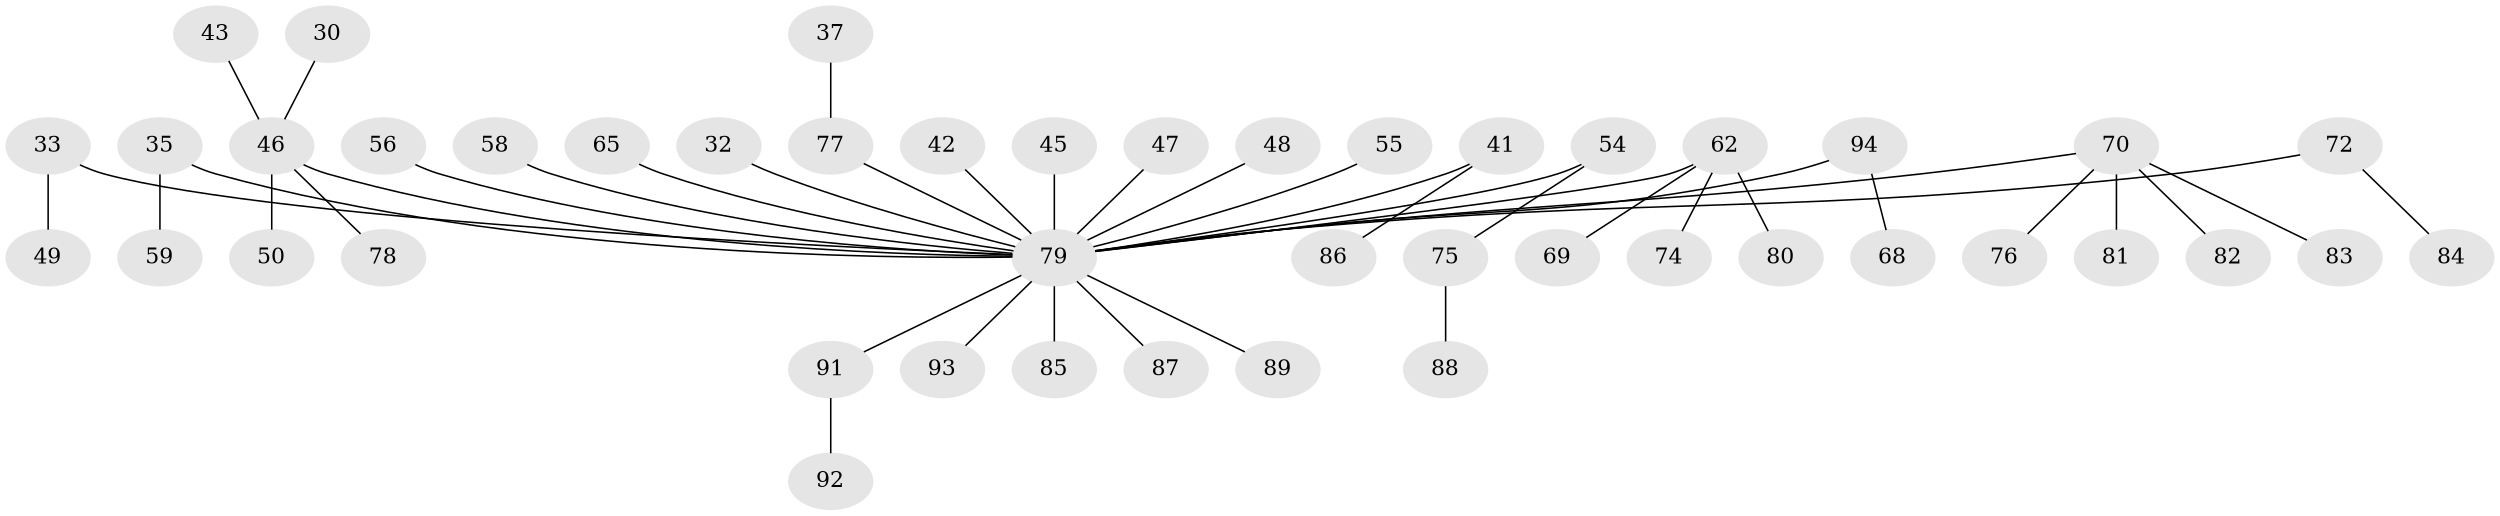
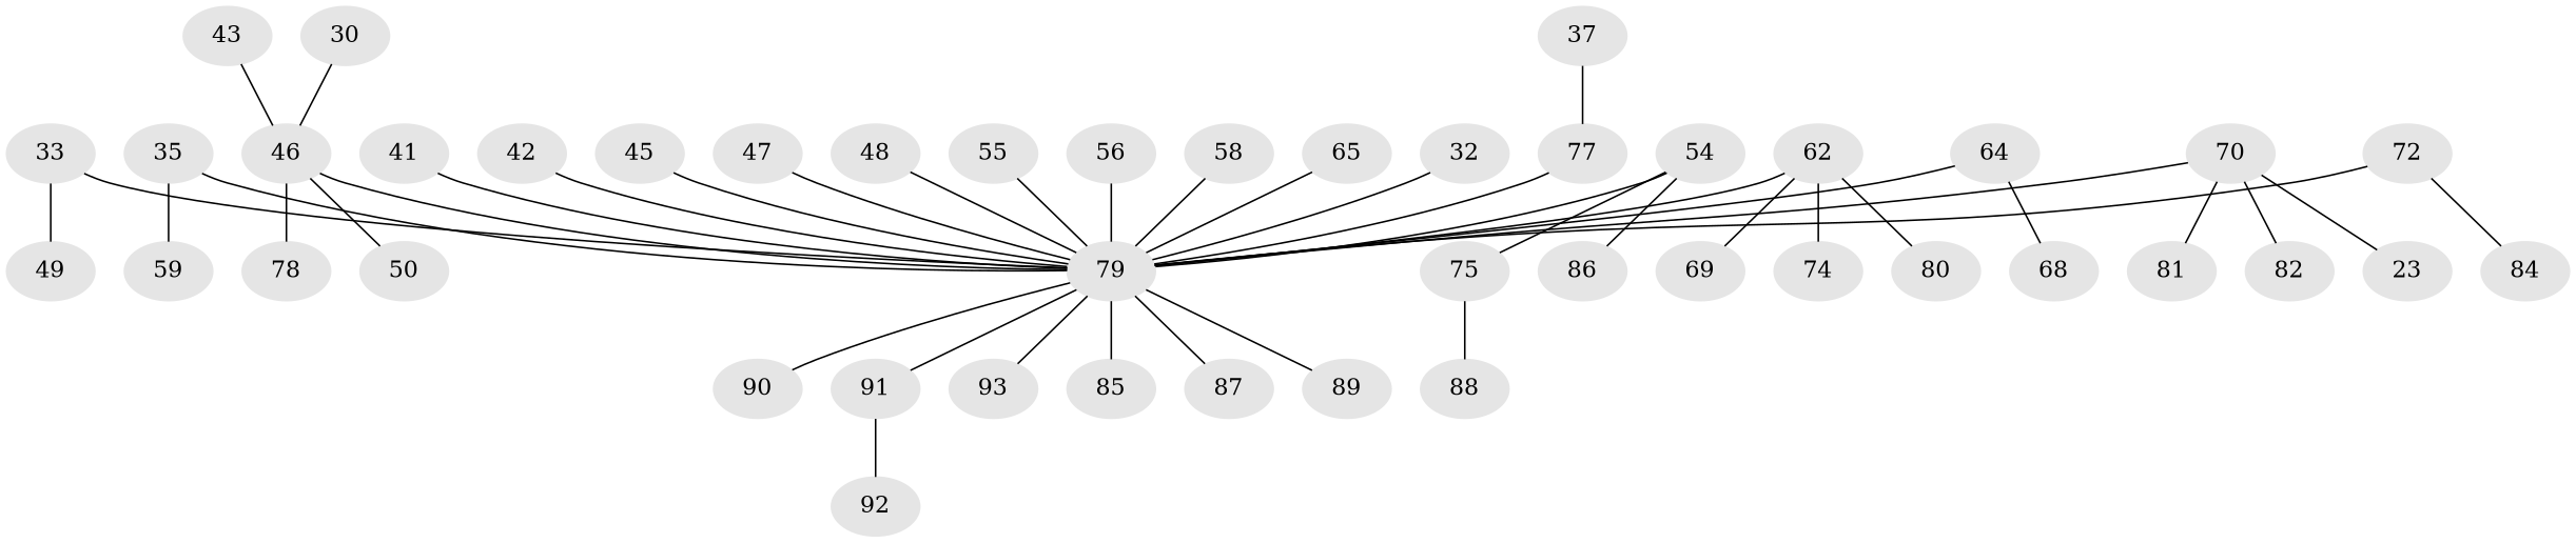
  graph {
    node [color=gray90 style=filled]
    46 [super="+38"]
    79 [super="+52+73+26+25+29+63+32"]
    n3 [label=50]
    78
    30
    33
    49
    85
    87
    89
+   90
    91 [super="+20+57+61"]
    93
    n14 [label=32]
    35
    59
    77 [super="+23"]
    37
    41
    86
    42
    43
    45
    47
    48
    54
    75
    88
    55
    56
    58
    62 [super="+5+40"]
    69
    74
    80
-   64 [super="+51" label=94]
+   64 [super="+51"]
    68
    n38 [label=65]
    70 [super="+65"]
-   76
    81
    82
-   83
+   83 [label=23]
    72
    84
    92
    46 -- 79
    46 -- n3
    46 -- 78
    79 -- 85
    79 -- 87
    79 -- 89
+   79 -- 90
    79 -- 91
    79 -- 93
    30 -- 46
    33 -- 79
    33 -- 49
    91 -- 92
    n14 -- 79
    35 -- 79
    35 -- 59
    77 -- 79
    37 -- 77
    41 -- 79
-   41 -- 86
+   54 -- 86
    42 -- 79
    43 -- 46
    45 -- 79
    47 -- 79
    48 -- 79
    54 -- 79
    54 -- 75
    75 -- 88
    55 -- 79
    56 -- 79
    58 -- 79
    62 -- 79
    62 -- 69
    62 -- 74
    62 -- 80
    64 -- 79
    64 -- 68
    n38 -- 79
    70 -- 79
-   70 -- 76
    70 -- 81
    70 -- 82
    70 -- 83
    72 -- 79
    72 -- 84
  }
